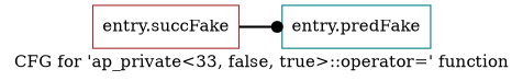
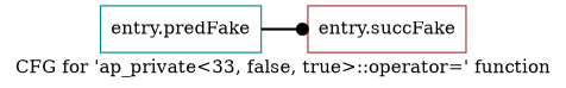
  digraph {
    label="CFG for 'ap_private\<33, false, true\>::operator=' function"
    rankdir=LR
    node [shape=record]
    n1 [label="{entry.predFake}" color=teal]
    n2 [filename="/home/omerfaruk/tools/Xilinx/Vitis_HLS/2023.2/include/etc/ap_private.h" label="{entry.succFake}" linenumber=1521 color=brown]
-   n2 -> n1 [execusionnum=0 filename="/home/omerfaruk/tools/Xilinx/Vitis_HLS/2023.2/include/etc/ap_private.h" style=bold arrowhead=dot]
+   n1 -> n2 [execusionnum=0 filename="/home/omerfaruk/tools/Xilinx/Vitis_HLS/2023.2/include/etc/ap_private.h" style=bold arrowhead=dot]
  }
